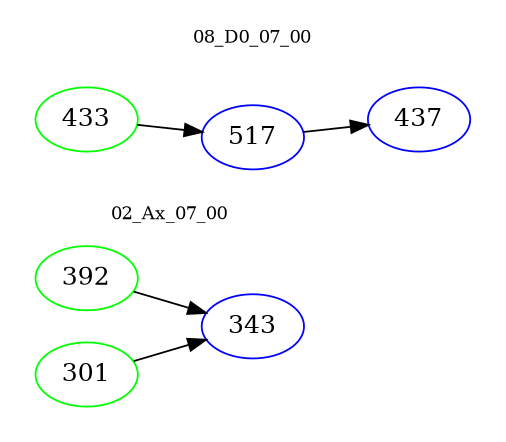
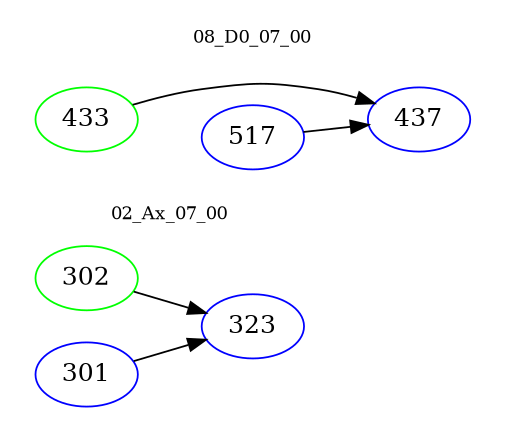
  digraph {
    rankdir=LR
    node [color=blue]
    edge [color=black]
-   n1 [color=green label=392]
-   n2 [color=green label=301]
-   n3 [label=343]
+   n1 [color=green label=302]
+   n2 [label=301]
+   n3 [label=323]
    n4 [color=green label=433]
    n5 [label=517]
    n6 [label=437]
    subgraph cluster_1 {
      color=white
      fontsize=10
      label="02_Ax_07_00"
      n1
      n2
      n3
    }
    subgraph cluster_2 {
      color=white
      fontsize=10
      label="08_D0_07_00"
      n4
      n5
      n6
    }
    n1 -> n3
    n2 -> n3
-   n4 -> n5
+   n4 -> n6
    n5 -> n6
  }
